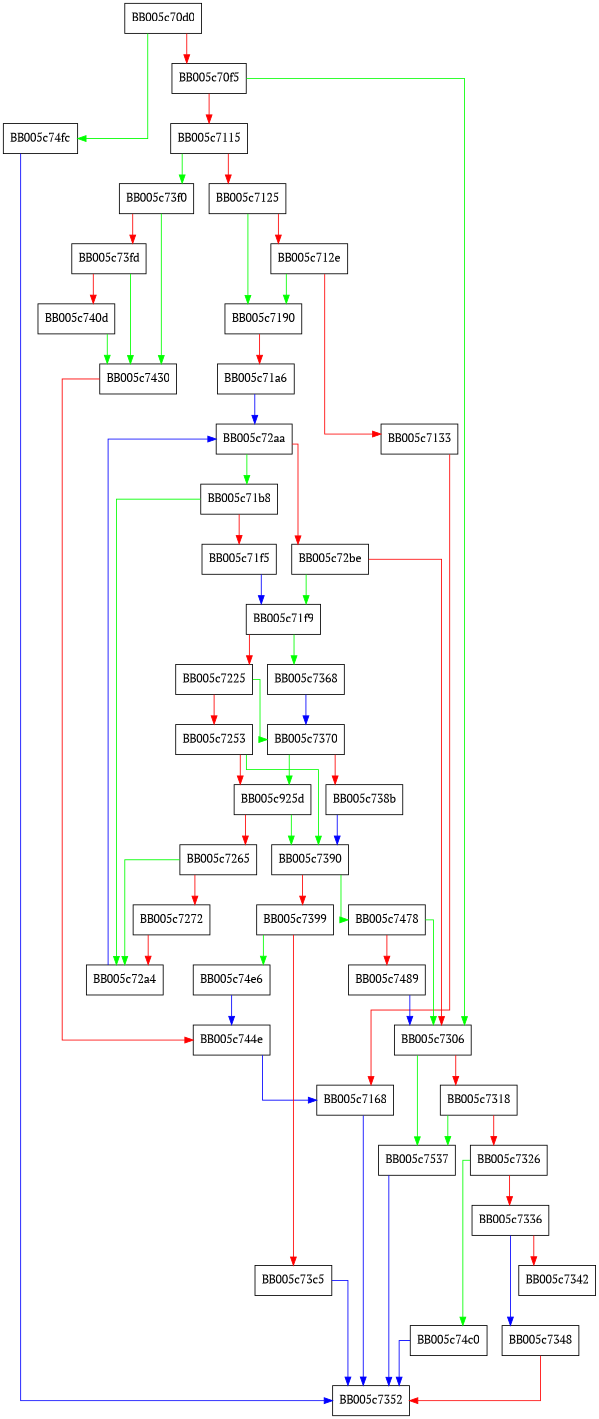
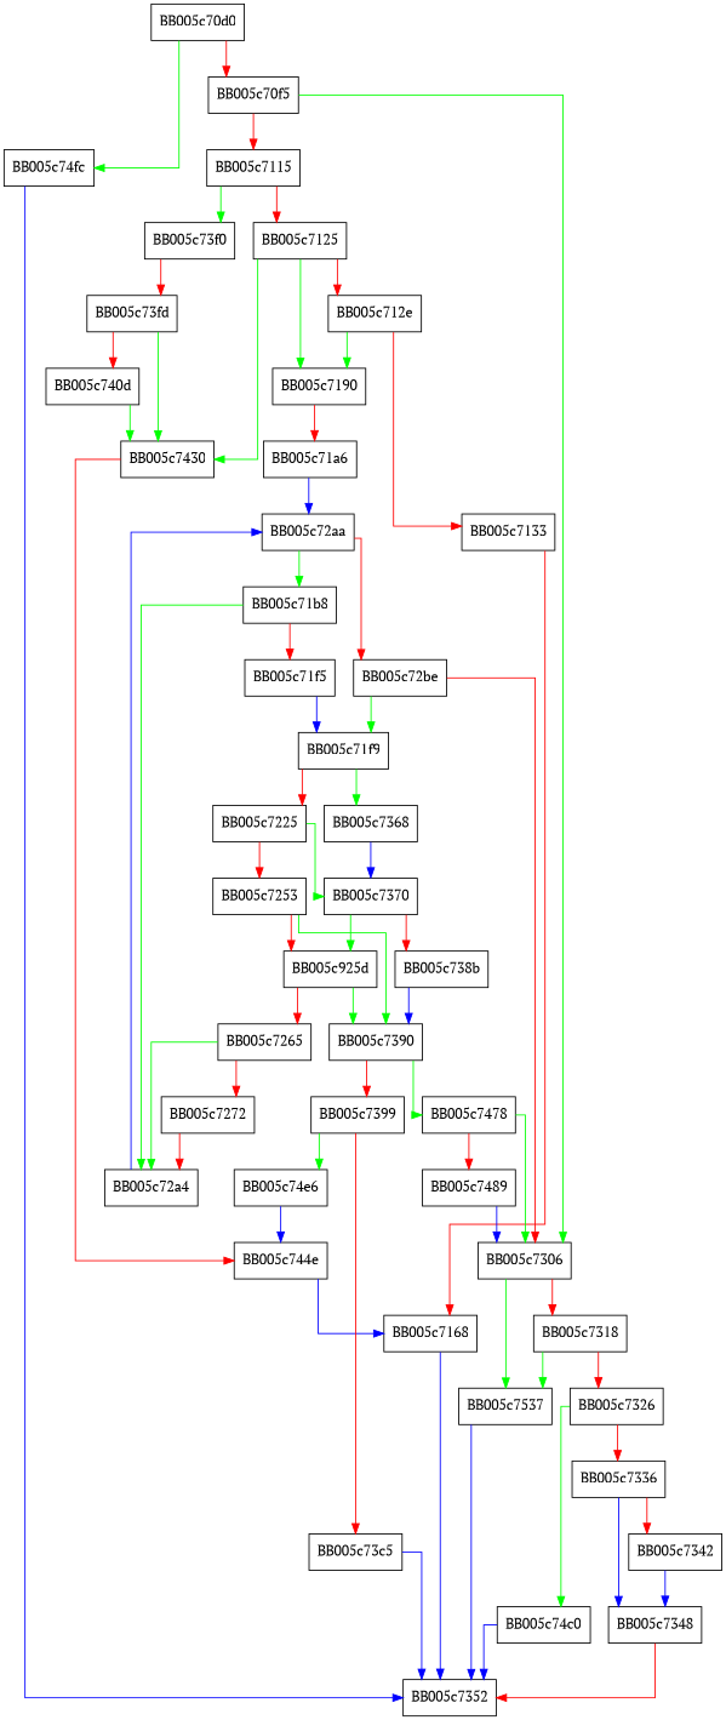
  digraph {
    fontname="PT Serif"
    splines=ortho
    node [fontname="PT Serif" shape=box]
    edge [color=red fontname="PT Serif"]
    BB005c70d0
    BB005c74fc
    BB005c70f5
    BB005c7352
    BB005c7306
    BB005c7115
    BB005c7537
    BB005c7318
    BB005c73f0
    BB005c7125
    BB005c7326
    BB005c7430
    BB005c73fd
    BB005c7190
    BB005c712e
    BB005c744e
    BB005c740d
    BB005c71a6
    BB005c7133
    BB005c72aa
    BB005c7168
    BB005c71b8
    BB005c72be
    BB005c72a4
    BB005c71f5
    BB005c71f9
    BB005c7368
    BB005c7225
    BB005c7370
    BB005c7253
    n31 [label=BB005c925d]
    BB005c738b
    BB005c7390
    BB005c7265
    BB005c7478
    BB005c7399
    BB005c7489
    BB005c74e6
    BB005c73c5
    BB005c7272
    BB005c74c0
    BB005c7336
    BB005c7348
    BB005c7342
    BB005c70d0 -> BB005c74fc [color=green]
    BB005c70d0 -> BB005c70f5
    BB005c74fc -> BB005c7352 [color=blue]
    BB005c70f5 -> BB005c7306 [color=green]
    BB005c70f5 -> BB005c7115
    BB005c7306 -> BB005c7537 [color=green]
    BB005c7306 -> BB005c7318
    BB005c7115 -> BB005c73f0 [color=green]
    BB005c7115 -> BB005c7125
    BB005c7537 -> BB005c7352 [color=blue]
    BB005c7318 -> BB005c7537 [color=green]
    BB005c7318 -> BB005c7326
-   BB005c73f0 -> BB005c7430 [color=green]
+   BB005c7125 -> BB005c7430 [color=green]
    BB005c73f0 -> BB005c73fd
    BB005c7125 -> BB005c7190 [color=green]
    BB005c7125 -> BB005c712e
    BB005c7326 -> BB005c74c0 [color=green]
    BB005c7326 -> BB005c7336
    BB005c7430 -> BB005c744e
    BB005c73fd -> BB005c7430 [color=green]
    BB005c73fd -> BB005c740d
    BB005c7190 -> BB005c71a6
    BB005c712e -> BB005c7190 [color=green]
    BB005c712e -> BB005c7133
    BB005c744e -> BB005c7168 [color=blue]
    BB005c740d -> BB005c7430 [color=green]
    BB005c71a6 -> BB005c72aa [color=blue]
    BB005c7133 -> BB005c7168
    BB005c72aa -> BB005c71b8 [color=green]
    BB005c72aa -> BB005c72be
    BB005c7168 -> BB005c7352 [color=blue]
    BB005c71b8 -> BB005c72a4 [color=green]
    BB005c71b8 -> BB005c71f5
    BB005c72be -> BB005c7306
    BB005c72be -> BB005c71f9 [color=green]
    BB005c72a4 -> BB005c72aa [color=blue]
    BB005c71f5 -> BB005c71f9 [color=blue]
    BB005c71f9 -> BB005c7368 [color=green]
    BB005c71f9 -> BB005c7225
    BB005c7368 -> BB005c7370 [color=blue]
    BB005c7225 -> BB005c7370 [color=green]
    BB005c7225 -> BB005c7253
    BB005c7370 -> n31 [color=green]
    BB005c7370 -> BB005c738b
    BB005c7253 -> n31
    BB005c7253 -> BB005c7390 [color=green]
    n31 -> BB005c7390 [color=green]
    n31 -> BB005c7265
    BB005c738b -> BB005c7390 [color=blue]
    BB005c7390 -> BB005c7478 [color=green]
    BB005c7390 -> BB005c7399
    BB005c7265 -> BB005c72a4 [color=green]
    BB005c7265 -> BB005c7272
    BB005c7478 -> BB005c7306 [color=green]
    BB005c7478 -> BB005c7489
    BB005c7399 -> BB005c74e6 [color=green]
    BB005c7399 -> BB005c73c5
    BB005c7489 -> BB005c7306 [color=blue]
    BB005c74e6 -> BB005c744e [color=blue]
    BB005c73c5 -> BB005c7352 [color=blue]
    BB005c7272 -> BB005c72a4
    BB005c74c0 -> BB005c7352 [color=blue]
    BB005c7336 -> BB005c7348 [color=blue]
    BB005c7336 -> BB005c7342
    BB005c7348 -> BB005c7352
+   BB005c7342 -> BB005c7348 [color=blue]
  }
